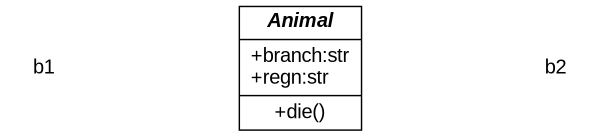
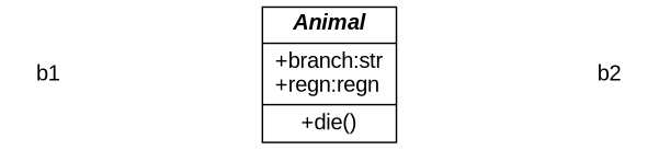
  digraph {
    nodesep=1.5
    ranksep=1.5
    fontname="Liberation Sans"
    node [fontname="Liberation Sans" shape=none]
    b1
-   n2 [label=<{<b><i>Animal</i></b>|+branch:str<BR ALIGN="LEFT" />+regn:str<BR ALIGN="LEFT" />|+die()<BR ALIGN="LEFT" />}> shape=record]
+   n2 [label=<{<b><i>Animal</i></b>|+branch:str<BR ALIGN="LEFT" />+regn:regn<BR ALIGN="LEFT" />|+die()<BR ALIGN="LEFT" />}> shape=record]
    b2
  }
